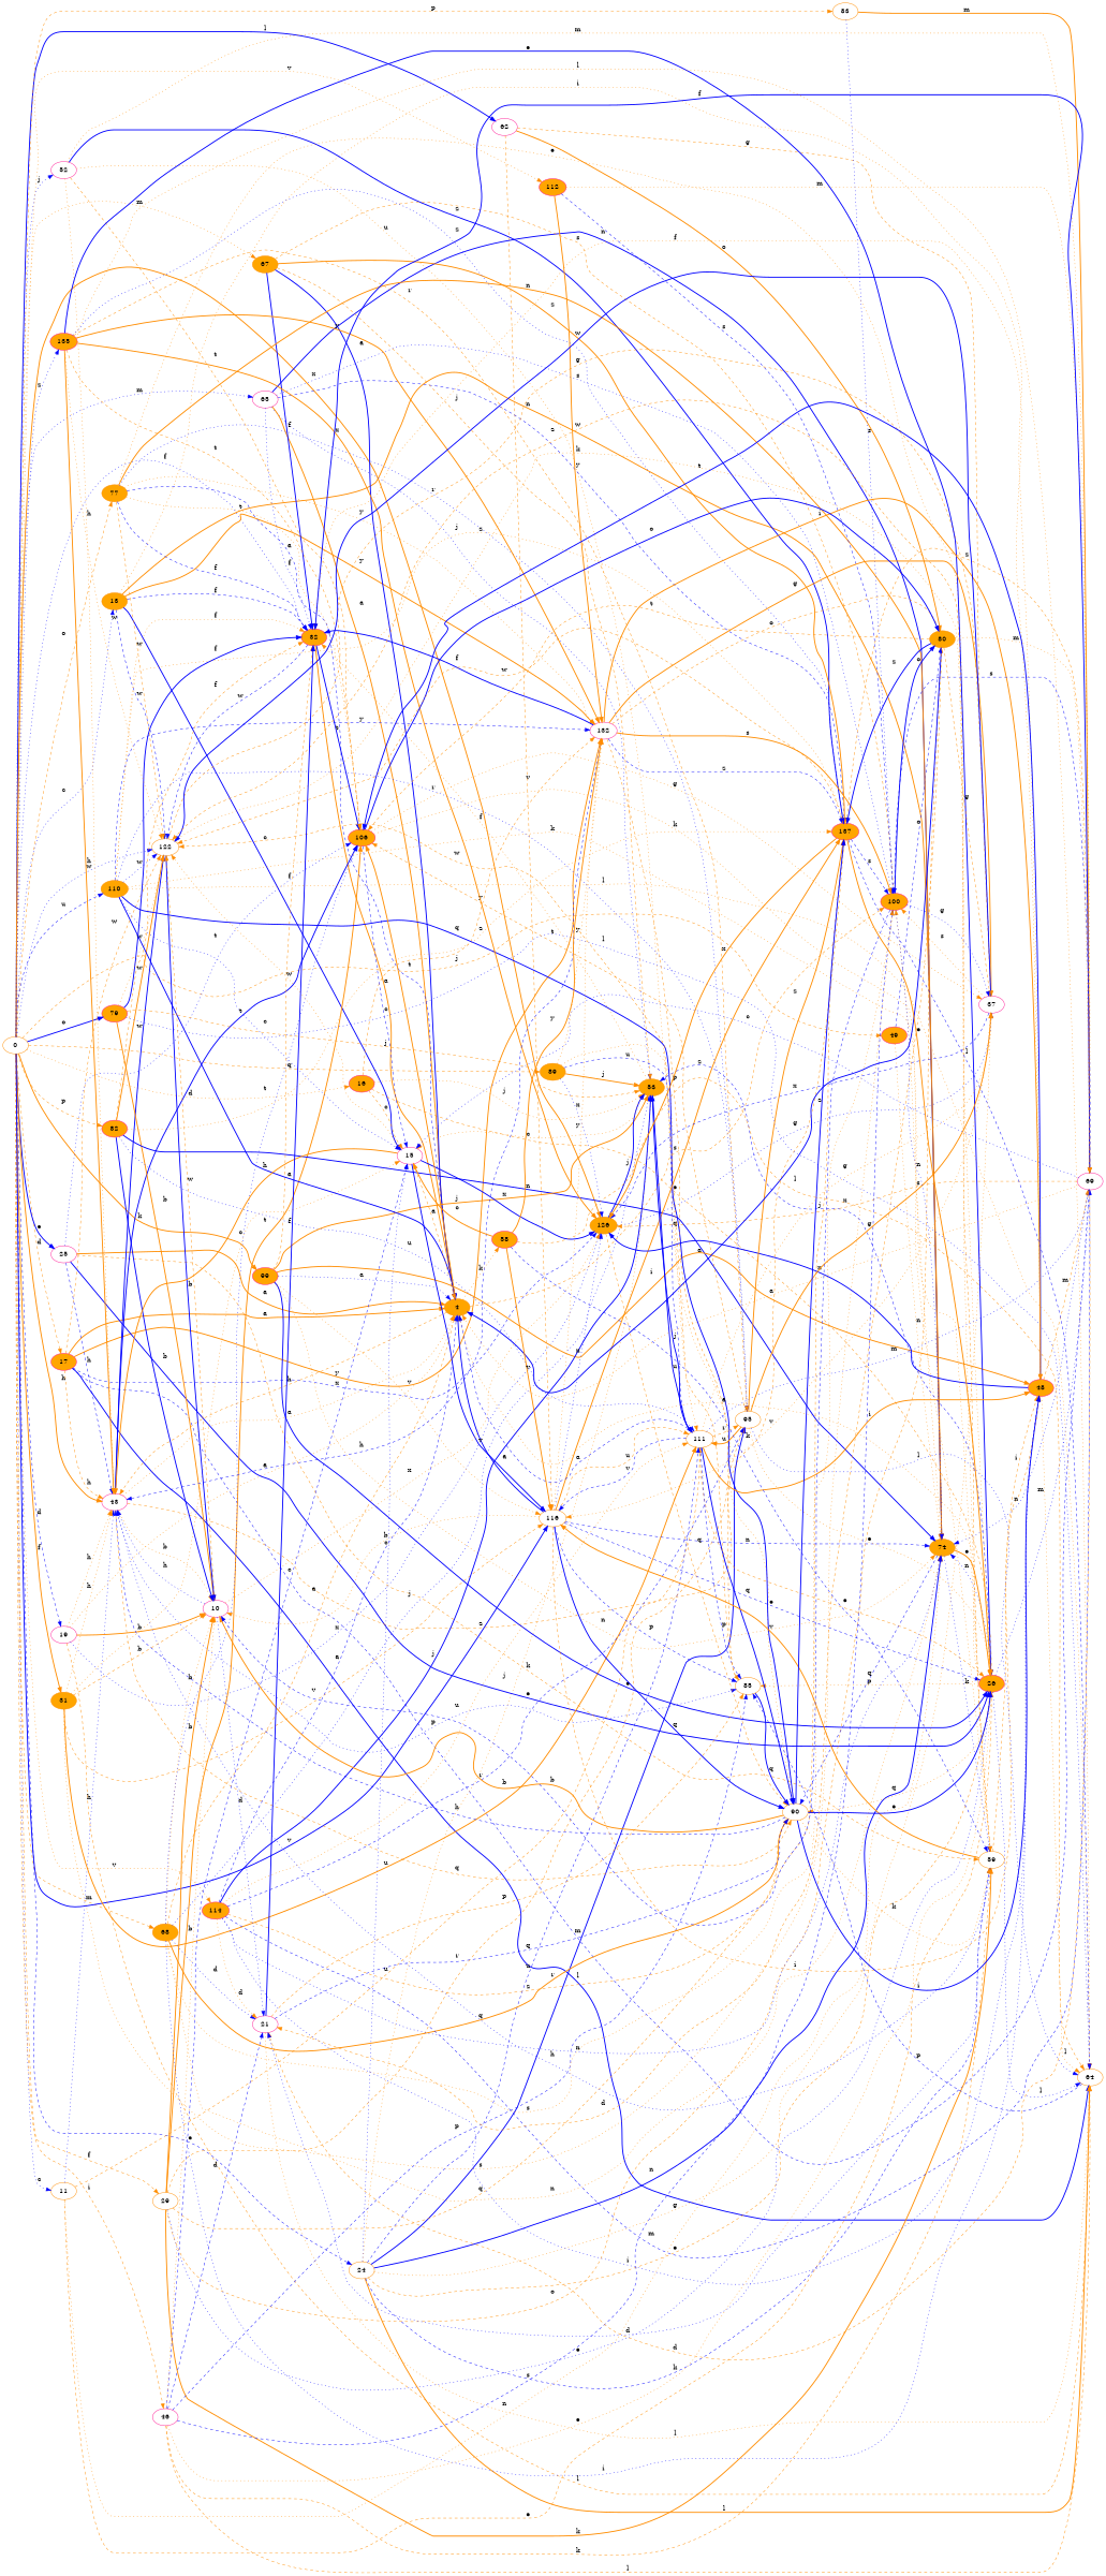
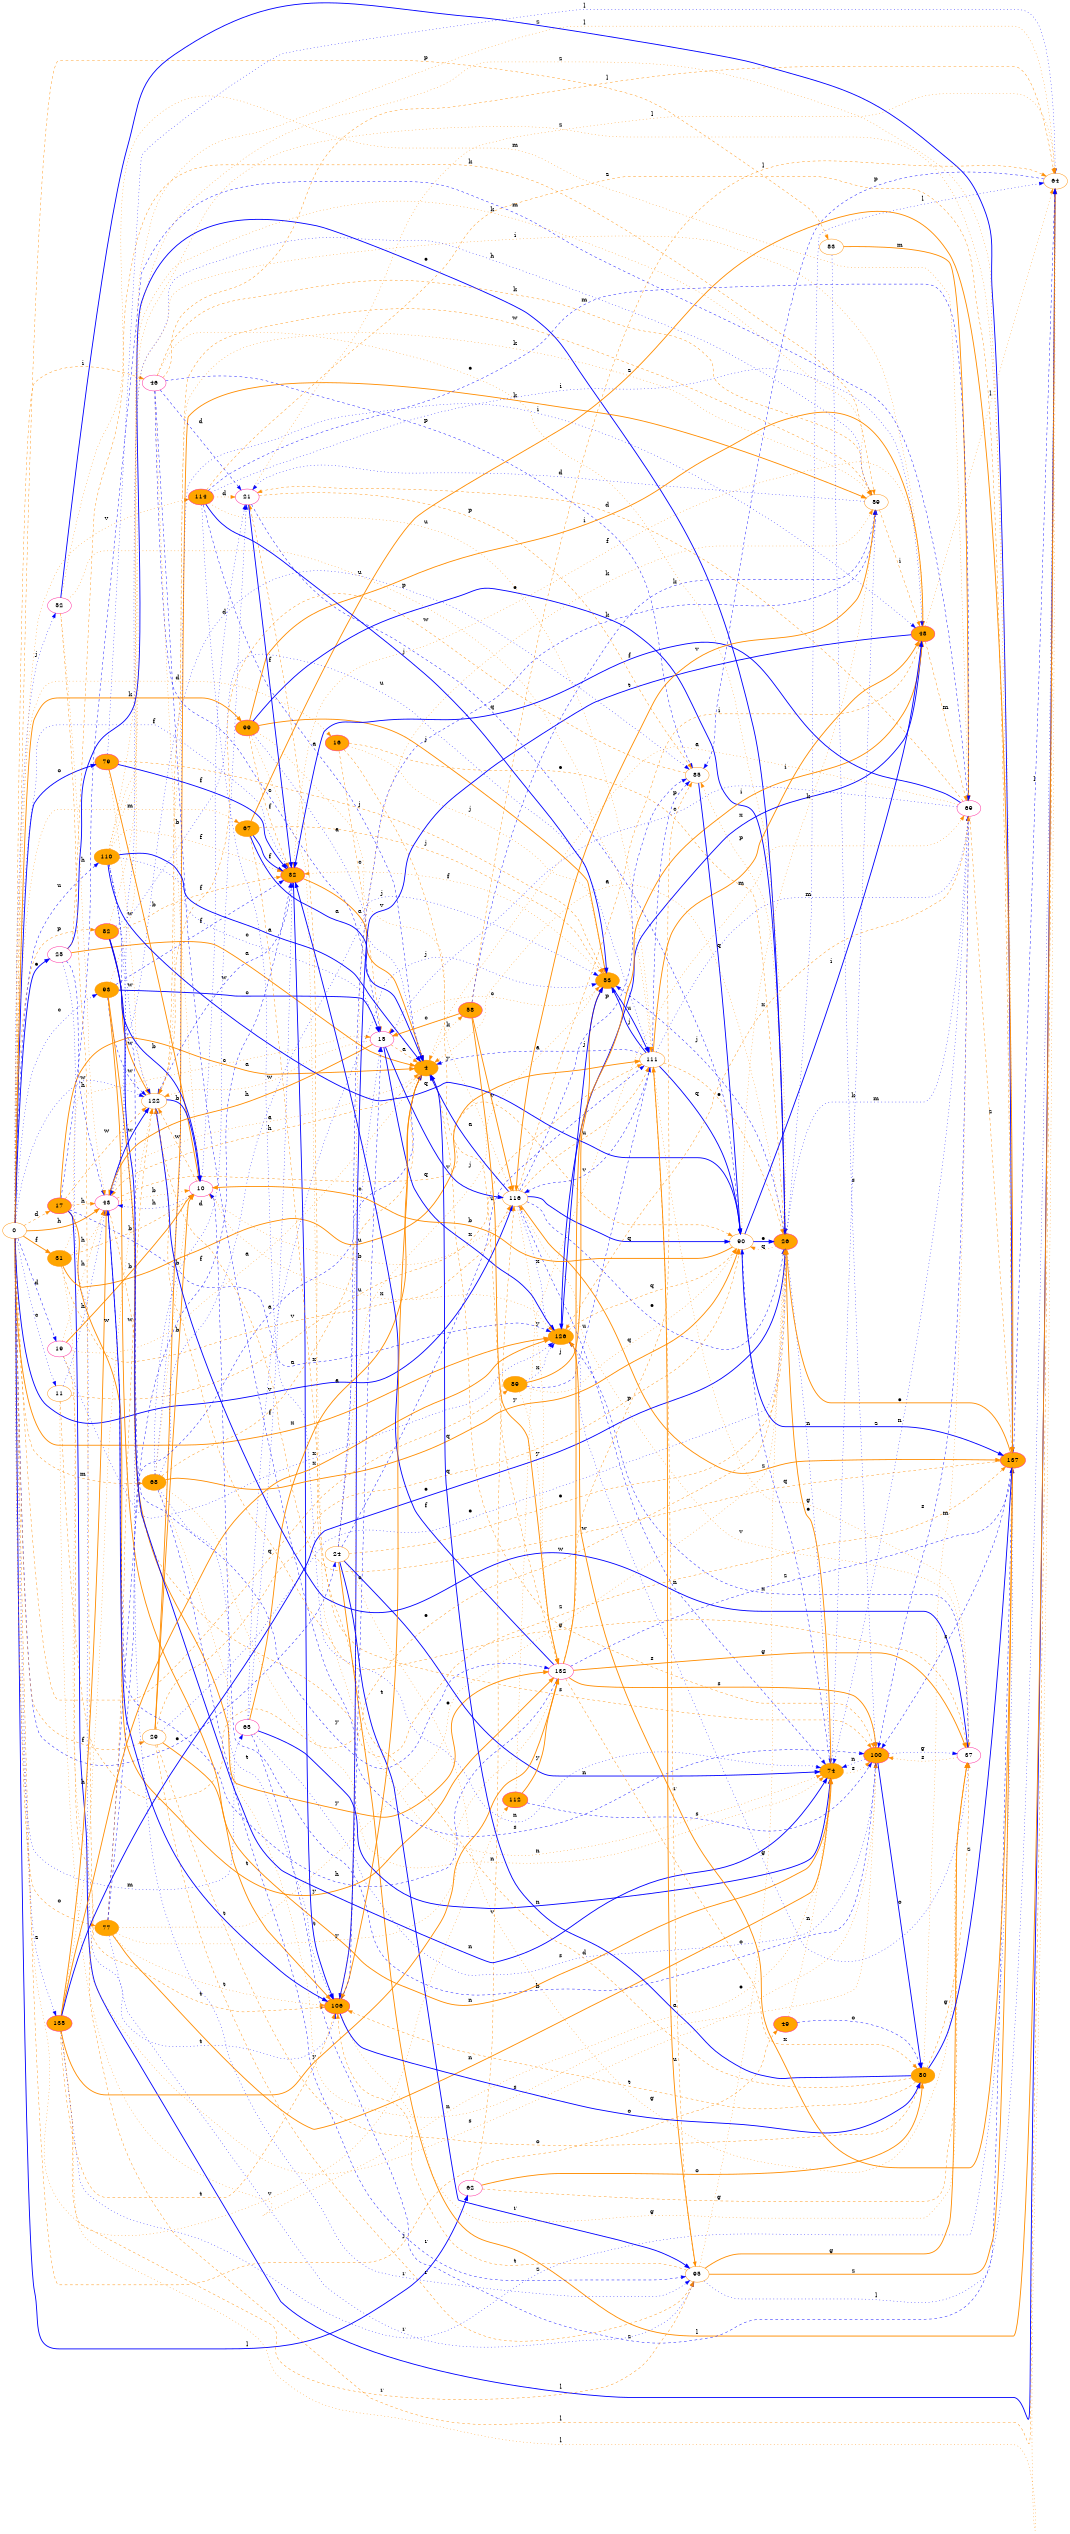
  strict digraph {
    rankdir=LR
    node [color=deeppink fillcolor=orange style=filled]
    edge [color=darkorange style=dotted]
    0 [color=darkorange fillcolor=white]
    11 [color=darkorange fillcolor=white]
-   13 [color=darkorange]
+   13 [color=darkorange label=93]
    16
    17
    19 [fillcolor=white]
    24 [color=darkorange fillcolor=white]
    25 [fillcolor=white]
    29 [color=darkorange fillcolor=white]
    31 [color=darkorange]
    32
    43 [fillcolor=white]
    46 [fillcolor=white]
    49
    52 [fillcolor=white]
    62 [fillcolor=white]
    65 [fillcolor=white]
    67 [color=darkorange]
    68 [color=darkorange]
    77 [color=darkorange]
    79
    82
    83 [color=darkorange fillcolor=white]
    89 [color=darkorange]
    99
    110 [color=darkorange]
    112
    114
    116 [color=darkorange fillcolor=white]
    122 [color=darkorange fillcolor=white]
    126 [color=darkorange]
    135
    26
    74 [color=darkorange]
    111 [color=darkorange fillcolor=white]
    15 [fillcolor=white]
    48
    132 [fillcolor=white]
    53 [color=darkorange]
    4 [color=darkorange]
    64 [color=darkorange fillcolor=white]
    69 [fillcolor=white]
    10 [fillcolor=white]
    37 [fillcolor=white]
    59 [color=darkorange fillcolor=white]
    95 [color=darkorange fillcolor=white]
    106
    90 [color=darkorange fillcolor=white]
    80 [color=darkorange]
    100
    85 [color=darkorange fillcolor=white]
    137
    21 [fillcolor=white]
    58
    0 -> 11 [color=blue label=c]
    0 -> 13 [color=blue label=c]
    0 -> 16 [label=d]
    0 -> 17 [label=d style=dashed]
    0 -> 19 [color=blue label=d style=dashed]
    0 -> 24 [color=blue label=e style=dashed]
    0 -> 25 [color=blue label=e style=bold]
    0 -> 29 [label=f style=dashed]
    0 -> 31 [label=f style=bold]
    0 -> 32 [color=blue label=f]
    0 -> 43 [label=h style=bold]
    0 -> 46 [label=i style=dashed]
    0 -> 49 [label=j style=dashed]
    0 -> 52 [color=blue label=j]
    0 -> 62 [color=blue label=l style=bold]
    0 -> 65 [color=blue label=m]
    0 -> 67 [label=m]
    0 -> 68 [label=m style=dashed]
    0 -> 77 [label=o style=dashed]
    0 -> 79 [color=blue label=o style=bold]
    0 -> 82 [label=p style=dashed]
    0 -> 83 [label=p style=dashed]
    0 -> 89 [label=q style=dashed]
    0 -> 99 [label=k style=bold]
    0 -> 110 [color=blue label=u style=dashed]
    0 -> 112 [label=v]
    0 -> 114 [label=v]
    0 -> 116 [color=blue label=v style=bold]
    0 -> 122 [color=blue label=w]
    0 -> 126 [label=x style=bold]
    0 -> 135 [color=blue label=z]
    11 -> 43 [color=blue label=h]
    11 -> 26 [label=e style=dashed]
    11 -> 74 [label=n]
    11 -> 111 [label=u style=dashed]
    13 -> 32 [color=blue label=f style=dashed]
    13 -> 122 [color=blue label=w style=dashed]
    13 -> 74 [label=n style=bold]
    13 -> 15 [color=blue label=c style=bold]
    13 -> 48 [label=i]
    13 -> 132 [label=y style=bold]
    16 -> 26 [label=e style=dashed]
    16 -> 15 [label=c style=dashed]
    16 -> 132 [label=y style=dashed]
    16 -> 53 [label=j]
    17 -> 43 [label=h style=dashed]
    17 -> 122 [label=w style=dashed]
    17 -> 126 [color=blue label=x style=dashed]
    17 -> 132 [label=y style=bold]
    17 -> 4 [label=a style=bold]
    17 -> 64 [color=blue label=l style=bold]
    17 -> 69 [color=blue label=m style=dashed]
    19 -> 43 [label=h]
    19 -> 126 [color=blue label=x]
    19 -> 4 [label=a]
    19 -> 64 [label=l style=dashed]
    19 -> 10 [label=b style=bold]
    24 -> 26 [label=e style=dashed]
    24 -> 74 [color=blue label=n style=bold]
    24 -> 111 [color=blue label=u style=dashed]
    24 -> 15 [color=blue label=c]
    24 -> 53 [label=j]
    24 -> 64 [label=l style=bold]
    24 -> 37 [label=g]
    24 -> 59 [color=blue label=k style=dashed]
    24 -> 95 [color=blue label=r style=bold]
    25 -> 43 [color=blue label=h style=dashed]
    25 -> 26 [color=blue label=e style=bold]
    25 -> 4 [label=a style=bold]
    25 -> 59 [label=k style=dashed]
    25 -> 106 [color=blue label=t]
    29 -> 26 [color=blue label=e]
    29 -> 10 [label=b style=bold]
    29 -> 59 [label=k style=bold]
    29 -> 95 [label=r style=dashed]
    29 -> 106 [label=t style=bold]
    29 -> 90 [label=q style=dashed]
    29 -> 80 [label=o style=dashed]
    31 -> 43 [label=h]
    31 -> 116 [label=v style=dashed]
    31 -> 111 [label=u style=bold]
    31 -> 15 [label=c]
    31 -> 10 [label=b style=dashed]
    31 -> 100 [label=s]
    32 -> 122 [color=blue label=w style=dashed]
    32 -> 4 [label=a style=bold]
    32 -> 106 [color=blue label=t style=bold]
    43 -> 122 [color=blue label=w style=bold]
    43 -> 4 [label=a]
    43 -> 10 [label=b]
    43 -> 106 [color=blue label=t style=bold]
    43 -> 90 [label=q style=dashed]
    43 -> 85 [color=blue label=p]
    43 -> 137 [label=z style=dashed]
    46 -> 26 [label=e]
    46 -> 15 [color=blue label=c style=dashed]
    46 -> 64 [label=l style=dashed]
    46 -> 10 [label=b]
    46 -> 59 [label=k style=dashed]
    46 -> 100 [color=blue label=s style=dashed]
    46 -> 85 [color=blue label=p style=dashed]
    46 -> 21 [color=blue label=d style=dashed]
    49 -> 74 [label=n]
    49 -> 80 [color=blue label=o style=dashed]
    52 -> 43 [label=h]
    52 -> 111 [label=u]
    52 -> 69 [label=m]
    52 -> 106 [label=t style=dashed]
    52 -> 137 [color=blue label=z style=bold]
    62 -> 116 [label=v style=dashed]
    62 -> 37 [label=g style=dashed]
    62 -> 80 [label=o style=bold]
    65 -> 32 [color=blue label=f]
    65 -> 74 [color=blue label=n style=bold]
    65 -> 53 [color=blue label=j]
    65 -> 4 [label=a style=bold]
    65 -> 100 [color=blue label=s]
    65 -> 137 [color=blue label=z style=dashed]
    67 -> 32 [color=blue label=f style=bold]
    67 -> 53 [label=j style=dashed]
    67 -> 4 [color=blue label=a style=bold]
    67 -> 100 [label=s style=dashed]
    67 -> 137 [label=z style=bold]
    68 -> 74 [label=n]
    68 -> 48 [color=blue label=i]
    68 -> 53 [color=blue label=j]
    68 -> 4 [label=a style=dashed]
    68 -> 10 [label=b]
    68 -> 106 [color=blue label=t]
    68 -> 90 [label=q style=bold]
    68 -> 100 [label=s]
    68 -> 21 [color=blue label=d]
    77 -> 32 [color=blue label=f style=dashed]
    77 -> 122 [label=w style=dashed]
    77 -> 26 [label=e]
    77 -> 74 [label=n style=bold]
    77 -> 132 [label=y]
    77 -> 4 [color=blue label=a style=dashed]
    77 -> 95 [color=blue label=r]
    77 -> 106 [label=t]
    79 -> 32 [color=blue label=f style=bold]
    79 -> 122 [label=w]
    79 -> 53 [label=j style=dashed]
    79 -> 64 [color=blue label=l]
    79 -> 10 [label=b style=bold]
    82 -> 32 [label=f style=dashed]
    82 -> 122 [label=w style=bold]
    82 -> 74 [color=blue label=n style=bold]
    82 -> 111 [color=blue label=u]
    82 -> 10 [color=blue label=b style=bold]
    82 -> 137 [label=z]
    83 -> 69 [label=m style=bold]
    83 -> 100 [color=blue label=s]
    89 -> 126 [color=blue label=x]
    89 -> 111 [color=blue label=u style=dashed]
    89 -> 132 [label=y]
    89 -> 53 [label=j style=bold]
    89 -> 90 [label=q]
    99 -> 32 [label=f style=dashed]
    99 -> 116 [label=v]
    99 -> 26 [color=blue label=e style=bold]
    99 -> 74 [label=n]
    99 -> 48 [label=i style=bold]
    99 -> 53 [label=j style=bold]
    99 -> 4 [color=blue label=a]
    110 -> 32 [label=f]
    110 -> 122 [color=blue label=w]
    110 -> 15 [color=blue label=c]
    110 -> 132 [color=blue label=y style=dashed]
    110 -> 4 [color=blue label=a style=bold]
    110 -> 64 [label=l]
    110 -> 59 [label=k]
    110 -> 95 [color=blue label=r]
    110 -> 90 [color=blue label=q style=bold]
    110 -> 137 [label=z]
    112 -> 132 [label=y style=bold]
    112 -> 69 [label=m]
    112 -> 100 [color=blue label=s style=dashed]
    114 -> 74 [color=blue label=n]
    114 -> 111 [label=u]
    114 -> 48 [color=blue label=i]
    114 -> 53 [color=blue label=j style=bold]
    114 -> 4 [color=blue label=a style=dashed]
    114 -> 69 [color=blue label=m style=dashed]
-   114 -> 95 [color=blue label=r style=dashed]
+   68 -> 95 [color=blue label=r style=dashed]
    114 -> 137 [label=z style=dashed]
    114 -> 21 [label=d]
    116 -> 126 [color=blue label=x]
    116 -> 26 [color=blue label=e style=dashed]
    116 -> 74 [color=blue label=n style=dashed]
    116 -> 111 [label=u style=dashed]
    116 -> 48 [label=i style=dashed]
    116 -> 132 [label=y]
    116 -> 4 [color=blue label=a style=bold]
    116 -> 10 [label=b]
    116 -> 90 [color=blue label=q style=bold]
    116 -> 85 [color=blue label=p style=dashed]
    116 -> 137 [label=z style=bold]
    122 -> 10 [color=blue label=b style=bold]
    122 -> 37 [label=g style=dashed]
    122 -> 59 [label=k]
    126 -> 53 [color=blue label=j style=bold]
    126 -> 37 [color=blue label=g]
    126 -> 90 [label=q style=dashed]
    135 -> 43 [label=h style=bold]
    135 -> 122 [label=w]
    135 -> 126 [label=x style=bold]
    135 -> 26 [color=blue label=e style=bold]
    135 -> 132 [label=y style=bold]
    135 -> 64 [label=l]
    135 -> 95 [label=r style=dashed]
    135 -> 106 [label=t style=dashed]
    135 -> 137 [color=blue label=z]
    26 -> 74 [color=blue label=n]
    26 -> 53 [color=blue label=j style=dashed]
    26 -> 4 [label=a]
    26 -> 64 [color=blue label=l]
    26 -> 69 [color=blue label=m]
    26 -> 90 [label=q]
    26 -> 85 [label=p]
    74 -> 26 [label=e style=bold]
    74 -> 59 [color=blue label=k]
    74 -> 90 [color=blue label=q style=dashed]
    74 -> 100 [label=s]
    111 -> 116 [color=blue label=v style=dashed]
    111 -> 26 [label=e style=dashed]
    111 -> 48 [label=i style=bold]
    111 -> 53 [color=blue label=j style=bold]
    111 -> 4 [color=blue label=a style=dashed]
    111 -> 69 [color=blue label=m]
    111 -> 37 [label=g]
    111 -> 95 [label=r style=dashed]
    111 -> 90 [color=blue label=q style=bold]
    111 -> 85 [color=blue label=p style=dashed]
    15 -> 43 [label=h style=bold]
    15 -> 116 [color=blue label=v style=bold]
    15 -> 122 [label=w]
    15 -> 126 [color=blue label=x style=bold]
    15 -> 4 [label=a style=dashed]
    48 -> 32 [label=f]
    48 -> 126 [color=blue label=x style=bold]
    48 -> 64 [label=l]
    48 -> 69 [label=m style=dashed]
    48 -> 106 [color=blue label=t style=bold]
    132 -> 32 [color=blue label=f style=bold]
    132 -> 43 [color=blue label=h style=dashed]
    132 -> 48 [label=i style=bold]
    132 -> 37 [label=g style=bold]
    132 -> 80 [label=o style=dashed]
    132 -> 100 [label=s style=bold]
    132 -> 85 [label=p style=dashed]
    132 -> 137 [color=blue label=z style=dashed]
    53 -> 32 [label=f]
    53 -> 111 [color=blue label=u style=bold]
    53 -> 15 [label=c]
    4 -> 43 [label=h style=dashed]
    4 -> 106 [label=t style=bold]
    4 -> 100 [label=s style=dashed]
    4 -> 58 [label=k]
    64 -> 85 [color=blue label=p style=dashed]
    69 -> 32 [color=blue label=f style=bold]
    69 -> 126 [label=x style=dashed]
    69 -> 74 [color=blue label=n]
    69 -> 15 [color=blue label=c]
    69 -> 4 [label=a]
    69 -> 100 [color=blue label=s style=dashed]
    69 -> 137 [label=z style=dashed]
    69 -> 21 [label=d style=dashed]
    10 -> 43 [color=blue label=h]
    10 -> 122 [label=w style=dashed]
    10 -> 126 [label=x]
    10 -> 21 [color=blue label=d]
    37 -> 116 [label=v]
    37 -> 122 [color=blue label=w style=bold]
    37 -> 126 [color=blue label=x style=dashed]
    37 -> 100 [label=s]
    59 -> 43 [color=blue label=h]
    59 -> 116 [label=v style=bold]
    59 -> 122 [label=w style=dashed]
    59 -> 48 [label=i style=dashed]
    59 -> 21 [color=blue label=d]
    95 -> 26 [label=e]
    95 -> 111 [label=u style=bold]
    95 -> 64 [color=blue label=l]
    95 -> 37 [label=g style=bold]
    95 -> 106 [label=t style=dashed]
    95 -> 137 [label=z style=bold]
    106 -> 15 [color=blue label=c style=dashed]
    106 -> 37 [label=g]
    106 -> 59 [label=k]
    106 -> 80 [color=blue label=o style=bold]
-   90 -> 43 [color=blue label=h style=dashed]
    90 -> 26 [color=blue label=e style=bold]
    90 -> 48 [color=blue label=i style=bold]
    90 -> 10 [label=b style=bold]
    90 -> 59 [label=k]
    90 -> 137 [color=blue label=z style=bold]
    80 -> 4 [color=blue label=a style=bold]
    80 -> 69 [label=m]
    80 -> 37 [label=g style=dashed]
    80 -> 106 [label=t style=dashed]
    80 -> 137 [color=blue label=z style=bold]
    80 -> 21 [label=d style=dashed]
    100 -> 74 [color=blue label=n]
    100 -> 10 [color=blue label=b style=dashed]
    100 -> 37 [color=blue label=g]
    100 -> 80 [color=blue label=o style=bold]
    85 -> 122 [label=w style=dashed]
    85 -> 90 [color=blue label=q style=bold]
    137 -> 122 [label=w style=dashed]
    137 -> 126 [label=x style=bold]
    137 -> 26 [label=e style=bold]
    137 -> 64 [color=blue label=l style=dashed]
    137 -> 100 [color=blue label=s style=dashed]
    21 -> 32 [color=blue label=f style=bold]
    21 -> 64 [label=l]
    21 -> 90 [color=blue label=q style=dashed]
    21 -> 85 [label=p style=dashed]
    58 -> 116 [label=v style=bold]
    58 -> 15 [label=c style=bold]
    58 -> 132 [label=y style=bold]
    58 -> 64 [label=l style=dashed]
    58 -> 59 [color=blue label=k style=dashed]
  }
